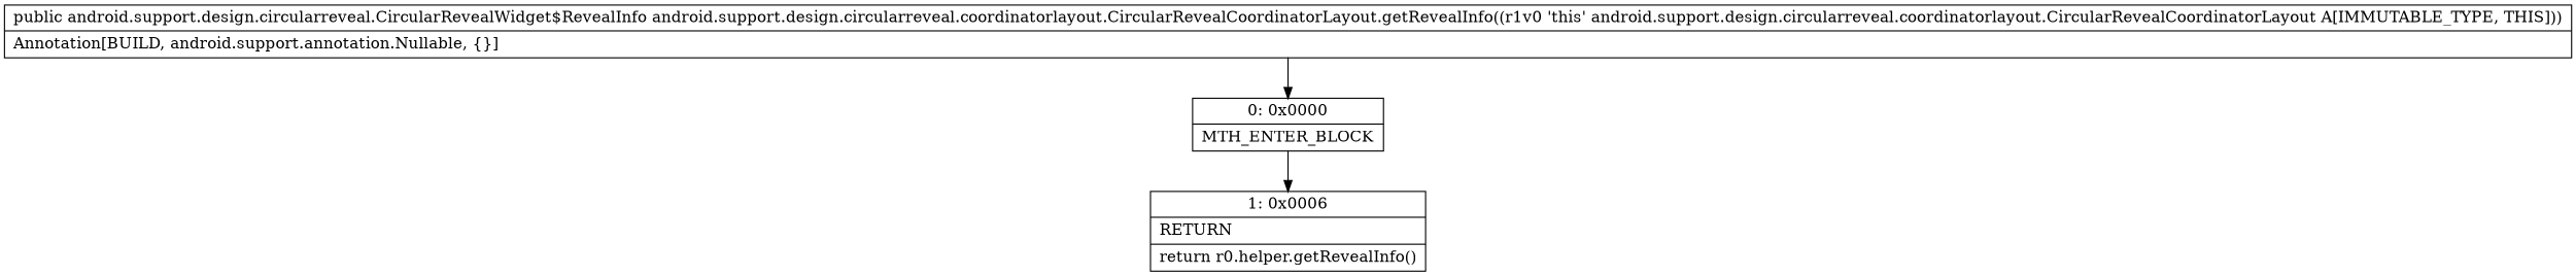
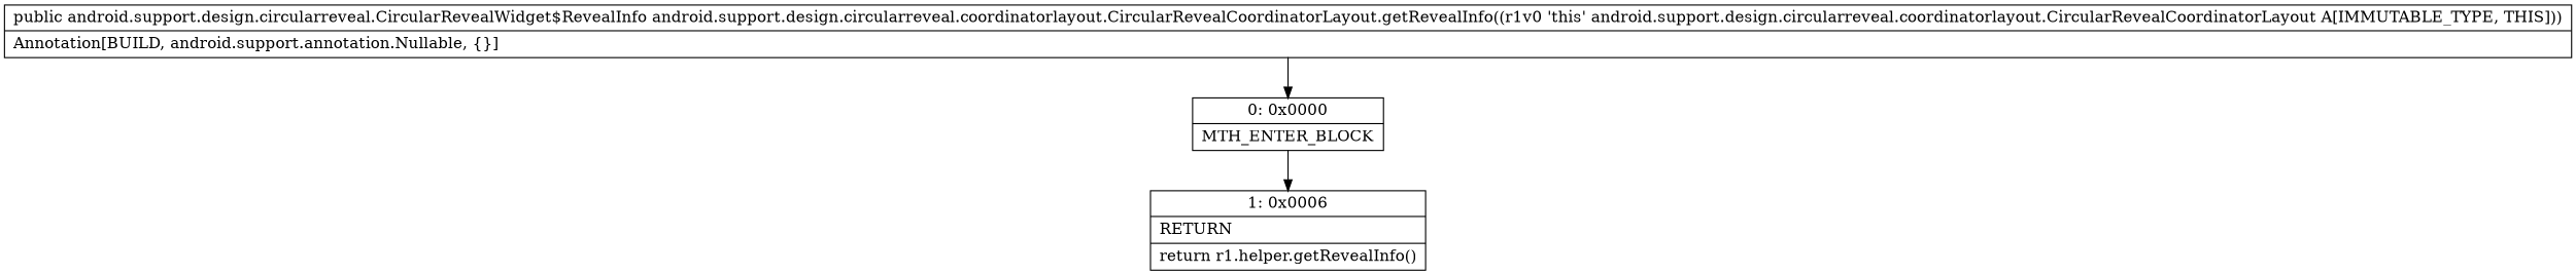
  digraph {
    node [shape=record]
    n1 [label="{0\:\ 0x0000|MTH_ENTER_BLOCK\l}"]
-   n2 [label="{1\:\ 0x0006|RETURN\l|return r0.helper.getRevealInfo()\l}"]
+   n2 [label="{1\:\ 0x0006|RETURN\l|return r1.helper.getRevealInfo()\l}"]
    n3 [label="{public android.support.design.circularreveal.CircularRevealWidget$RevealInfo android.support.design.circularreveal.coordinatorlayout.CircularRevealCoordinatorLayout.getRevealInfo((r1v0 'this' android.support.design.circularreveal.coordinatorlayout.CircularRevealCoordinatorLayout A[IMMUTABLE_TYPE, THIS]))  | Annotation[BUILD, android.support.annotation.Nullable, \{\}]\l}"]
    n1 -> n2
    n3 -> n1
  }
